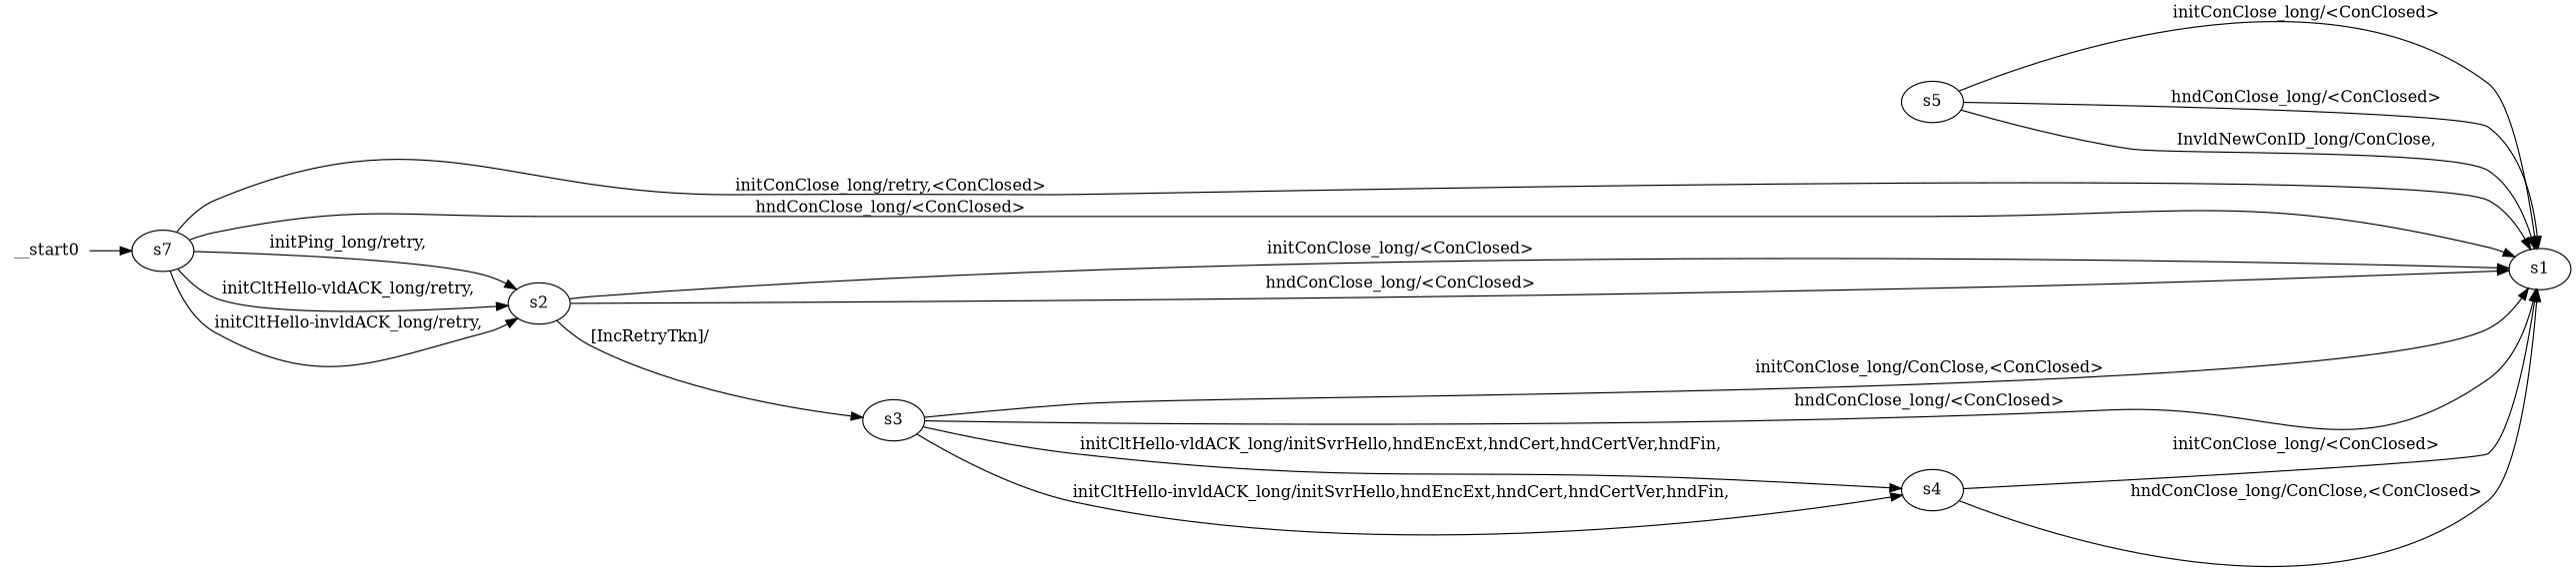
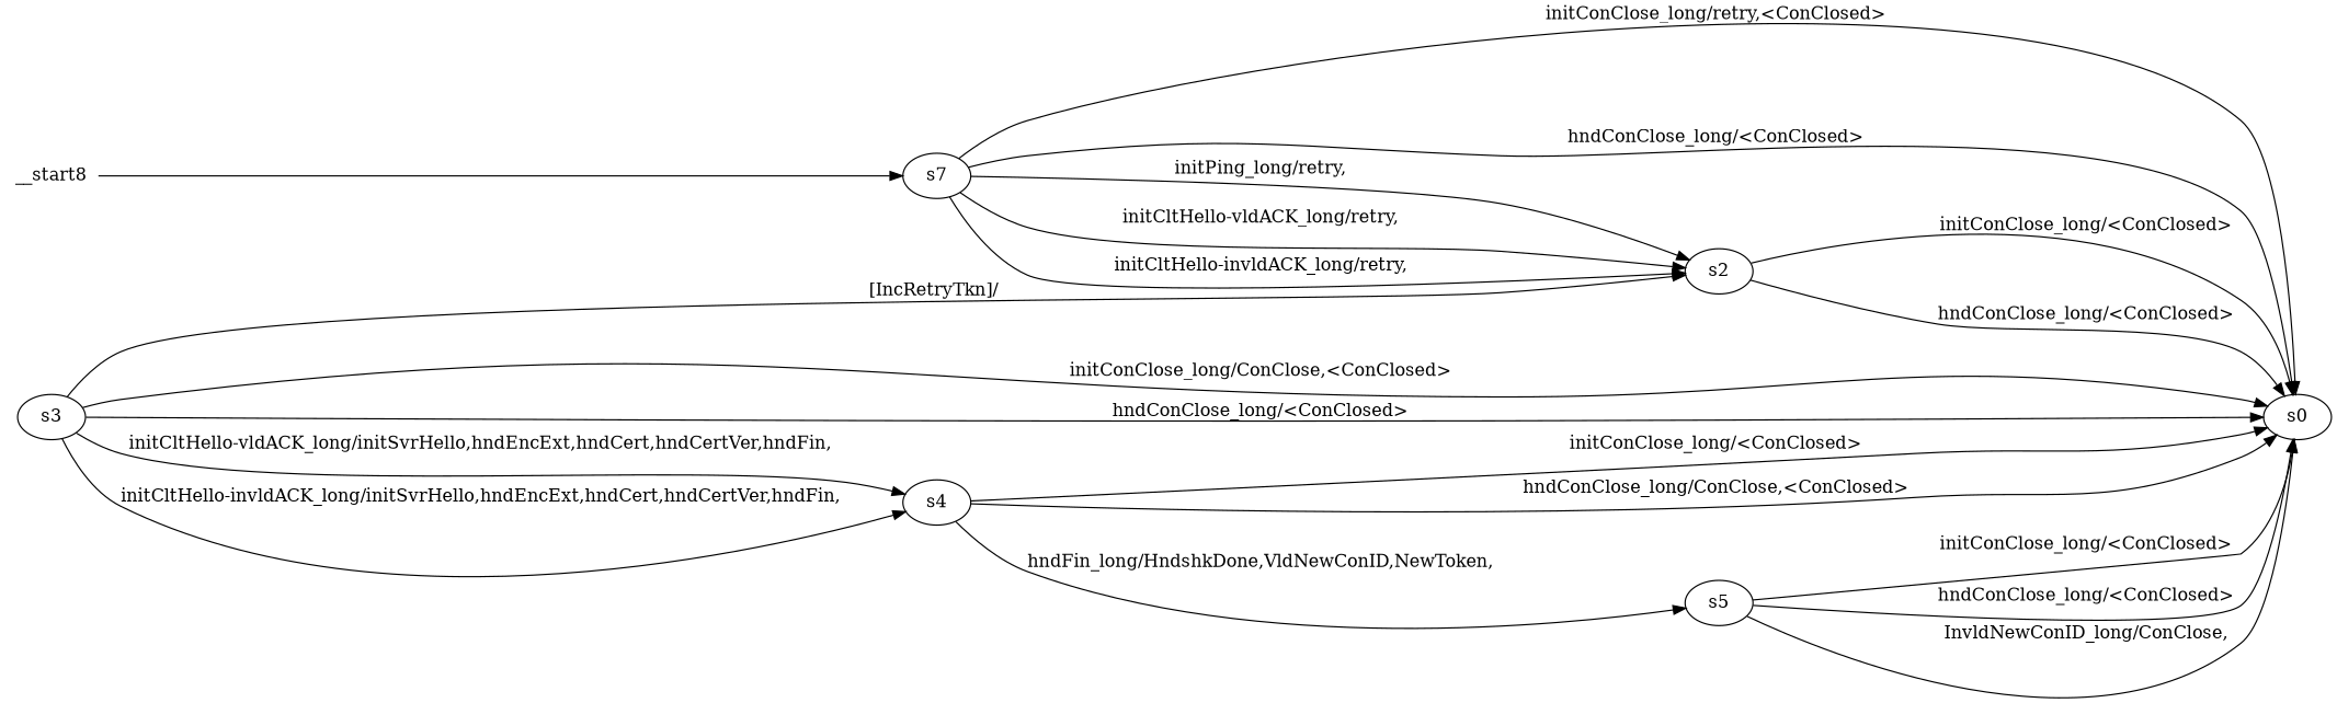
  digraph {
    rankdir=LR
    n1 [label=s7]
-   n2 [label=s1]
+   n2 [label=s0]
    n3 [label=s2]
    n4 [label=s3]
    n5 [label=s4]
    n6 [label=s5]
-   __start0 [shape=none]
+   __start0 [shape=none label=__start8]
    n1 -> n2 [label="initConClose_long/retry,<ConClosed> "]
    n1 -> n2 [label="hndConClose_long/<ConClosed> "]
    n1 -> n3 [label="initPing_long/retry, "]
    n1 -> n3 [label="initCltHello-vldACK_long/retry, "]
    n1 -> n3 [label="initCltHello-invldACK_long/retry, "]
    n3 -> n2 [label="initConClose_long/<ConClosed> "]
    n3 -> n2 [label="hndConClose_long/<ConClosed> "]
-   n3 -> n4 [label="[IncRetryTkn]/ "]
+   n4 -> n3 [label="[IncRetryTkn]/ "]
    n4 -> n2 [label="initConClose_long/ConClose,<ConClosed> "]
    n4 -> n2 [label="hndConClose_long/<ConClosed> "]
    n4 -> n5 [label="initCltHello-vldACK_long/initSvrHello,hndEncExt,hndCert,hndCertVer,hndFin, "]
    n4 -> n5 [label="initCltHello-invldACK_long/initSvrHello,hndEncExt,hndCert,hndCertVer,hndFin, "]
    n5 -> n2 [label="initConClose_long/<ConClosed> "]
    n5 -> n2 [label="hndConClose_long/ConClose,<ConClosed> "]
+   n5 -> n6 [label="hndFin_long/HndshkDone,VldNewConID,NewToken, "]
    n6 -> n2 [label="initConClose_long/<ConClosed> "]
    n6 -> n2 [label="hndConClose_long/<ConClosed> "]
    n6 -> n2 [label="InvldNewConID_long/ConClose, "]
    __start0 -> n1
  }
